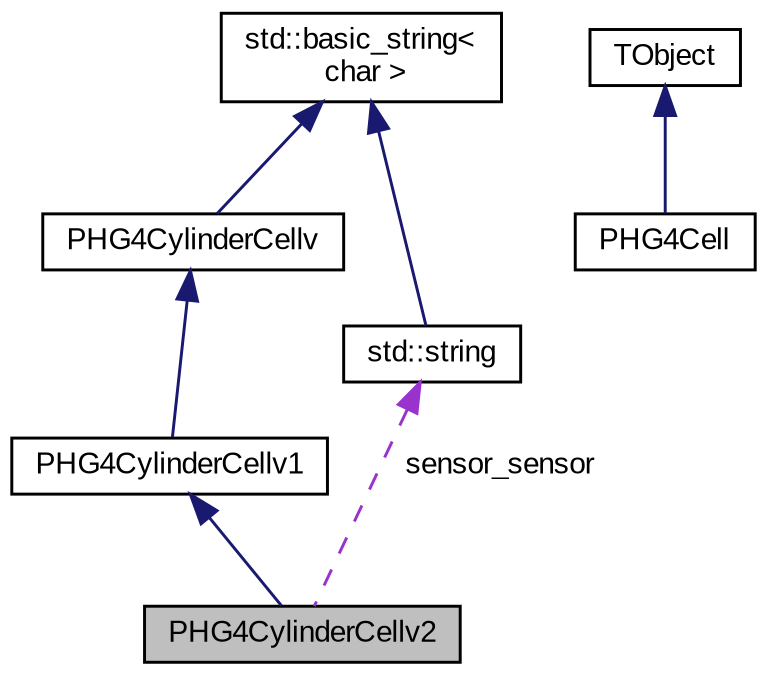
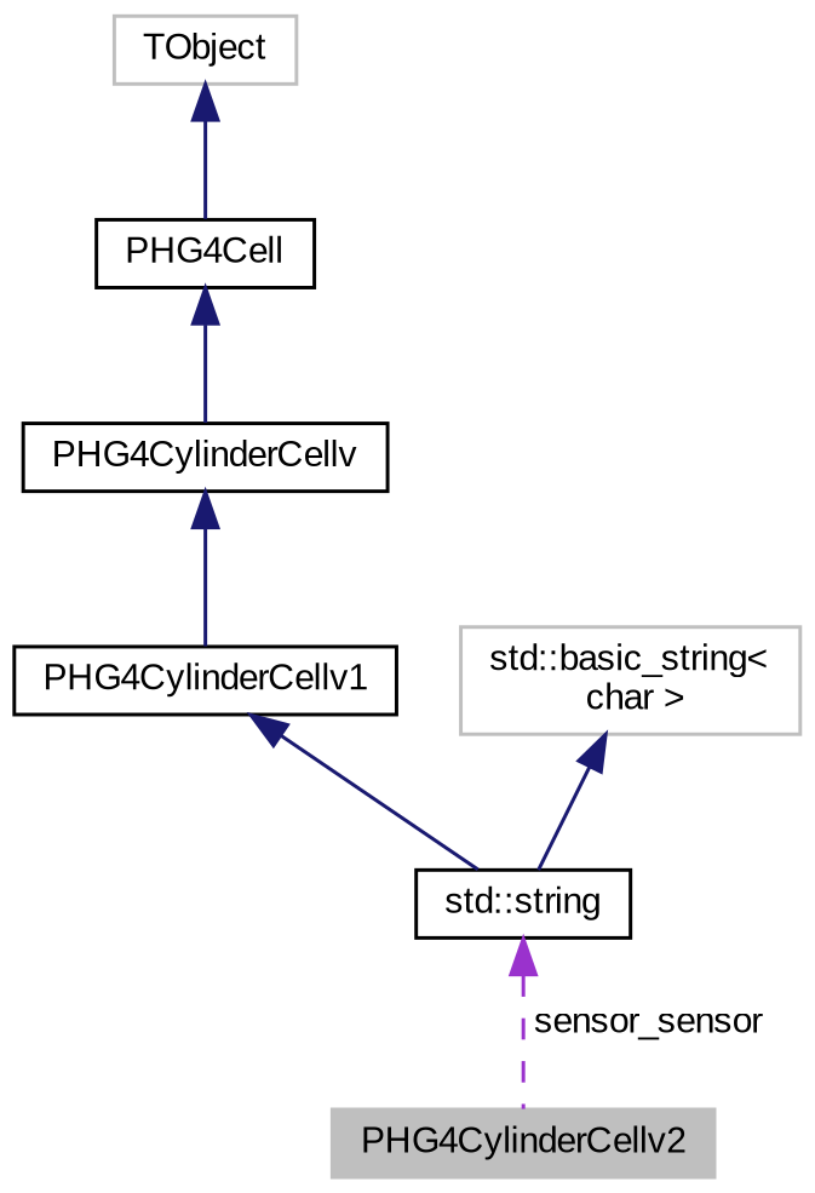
  digraph {
    fontname="Liberation Sans"
    node [color=black fontname="Liberation Sans" fontsize=10 shape=record]
    edge [color=midnightblue dir=back fontname="Liberation Sans" fontsize=10 labelfontname=FreeSans labelfontsize=10 style=solid]
-   n1 [fillcolor=grey75 fontcolor=black height=0.2 label=PHG4CylinderCellv2 style=filled width=0.4]
+   n1 [color=grey75 fillcolor=grey75 fontcolor=black height=0.2 label=PHG4CylinderCellv2 style=filled width=0.4]
    n2 [height=0.2 label=PHG4CylinderCellv1 width=0.4]
    n3 [height=0.2 label=PHG4CylinderCellv width=0.4]
    n4 [height=0.2 label=PHG4Cell width=0.4]
-   n5 [height=0.2 label=TObject width=0.4]
+   n5 [color=grey75 height=0.2 label=TObject width=0.4]
    n6 [height=0.2 label="std::string" width=0.4]
-   n7 [height=0.2 label="std::basic_string\<\l char \>" width=0.4]
-   n2 -> n1
+   n7 [color=grey75 height=0.2 label="std::basic_string\<\l char \>" width=0.4]
+   n2 -> n6
    n3 -> n2
-   n7 -> n3
+   n4 -> n3
    n5 -> n4
    n6 -> n1 [color=darkorchid3 label=" sensor_sensor" style=dashed]
    n7 -> n6
  }
